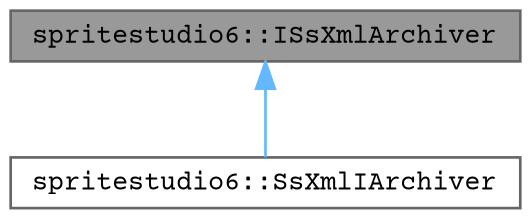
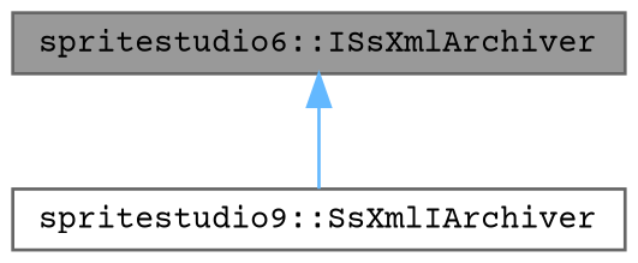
  digraph {
    fontname="Courier Prime"
    node [color=gray40 fontname="Courier Prime" fontsize=10 shape=box style=filled]
    n1 [fillcolor=grey60 fontcolor=black height=0.2 label="spritestudio6::ISsXmlArchiver" width=0.4]
-   n2 [fillcolor=white height=0.2 label="spritestudio6::SsXmlIArchiver" width=0.4]
+   n2 [fillcolor=white height=0.2 label="spritestudio9::SsXmlIArchiver" width=0.4]
    n1 -> n2 [color=steelblue1 dir=back fontname="Courier Prime" fontsize=10 labelfontname=Helvetica labelfontsize=10 style=solid]
  }
